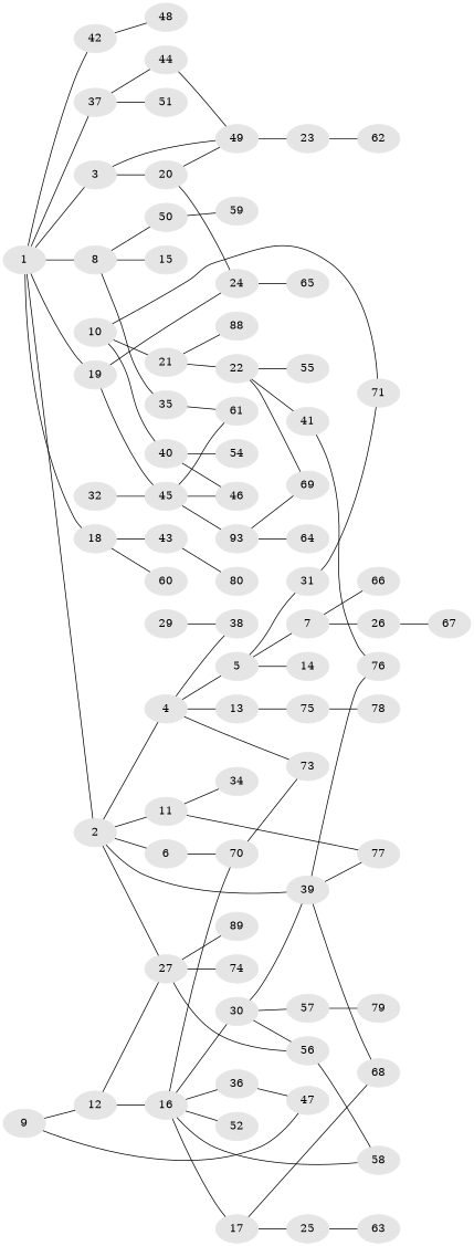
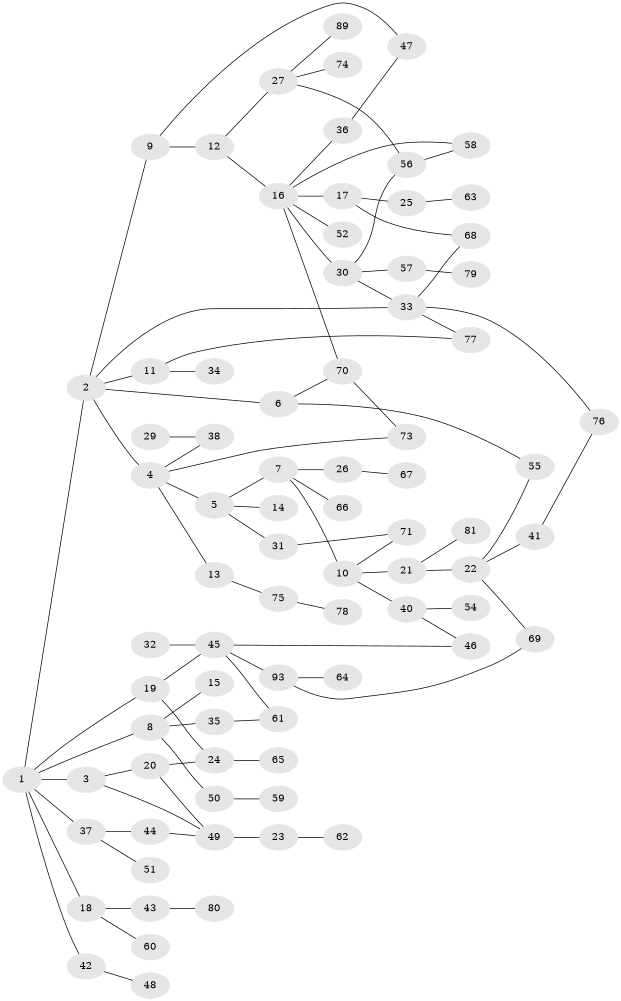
  graph {
    rankdir=LR
    node [color=gray90 style=filled]
    1
    2
    3
    8
    18
    19
    37
    42
    4
    6
    9
    11
-   33 [label=39]
+   33
    20
    49
    50
    15
    35
    43
    60
    24
    45
    44
    51
    48
    5
    13
    38
    73
    55
    70
    12
    47
    34
    77
    68
    76
    23
    7
    14
    31
    75
    10
    26
    66
    29
    71
    59
    21
    40
    67
    61
    16
    27
    22
-   81 [label=88]
+   81
    46
    54
    17
    30
    36
    52
    58
    n64 [label=89]
    56
    74
    78
    62
    25
    57
    63
    80
    65
    n74 [label=93]
    41
    69
    32
    79
    64
    1 -- 2
    1 -- 3
    1 -- 8
    1 -- 18
    1 -- 19
    1 -- 37
    1 -- 42
    2 -- 4
    2 -- 6
-   2 -- 27
+   2 -- 9
    2 -- 11
    2 -- 33
    3 -- 20
    3 -- 49
    8 -- 50
    8 -- 15
    8 -- 35
    18 -- 43
    18 -- 60
    19 -- 24
    19 -- 45
    37 -- 44
    37 -- 51
    42 -- 48
    4 -- 5
    4 -- 13
    4 -- 38
    4 -- 73
+   6 -- 55
    6 -- 70
    9 -- 12
    9 -- 47
    11 -- 34
    11 -- 77
    33 -- 77
    33 -- 68
    33 -- 76
    20 -- 49
    20 -- 24
    49 -- 23
    50 -- 59
    35 -- 61
    43 -- 80
    24 -- 65
    45 -- 61
    45 -- 46
    45 -- n74
    44 -- 49
    5 -- 7
    5 -- 14
    5 -- 31
    13 -- 75
    70 -- 73
    12 -- 16
    12 -- 27
    23 -- 62
+   7 -- 10
    7 -- 26
    7 -- 66
    31 -- 71
    75 -- 78
    10 -- 71
    10 -- 21
    10 -- 40
    26 -- 67
    29 -- 38
    21 -- 22
    21 -- 81
    40 -- 46
    40 -- 54
    16 -- 70
    16 -- 17
    16 -- 30
    16 -- 36
    16 -- 52
    16 -- 58
    27 -- n64
    27 -- 56
    27 -- 74
    22 -- 55
    22 -- 41
    22 -- 69
    17 -- 68
    17 -- 25
    30 -- 33
    30 -- 56
    30 -- 57
    36 -- 47
    56 -- 58
    25 -- 63
    57 -- 79
    n74 -- 69
    n74 -- 64
    41 -- 76
    32 -- 45
  }
